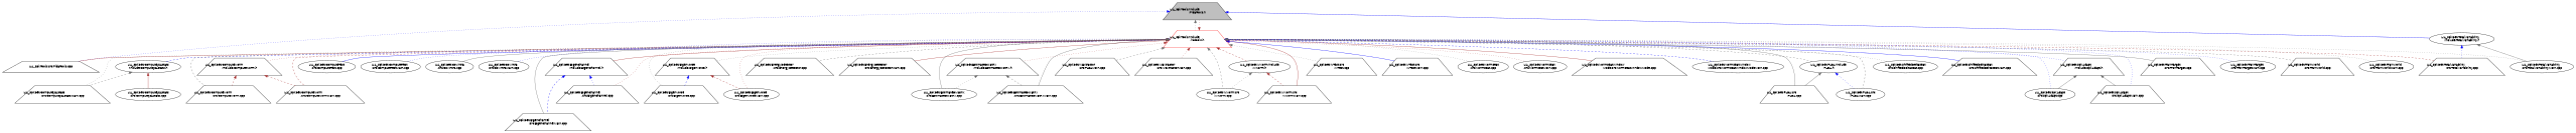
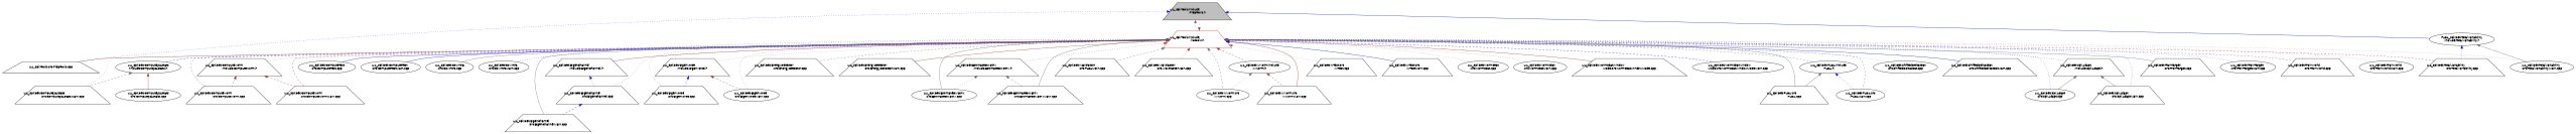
  digraph {
    node [color=black fillcolor=white fontname=Helvetica fontsize=10 shape=trapezium style=filled]
    edge [color=gray40 dir=back fontname=Helvetica fontsize=10 labelfontname=Helvetica labelfontsize=10 style=dotted]
    n1 [fillcolor=grey75 fontcolor=black height=0.2 label="LIA_SpkTools/include\l/PldaTools.h" width=0.4]
    n2 [color=red height=0.2 label="LIA_SpkTools/include\l/liatools.h" width=0.4]
    n3 [height=0.2 label="LIA_SpkTools/src/PldaTools.cpp" width=0.4]
-   n4 [height=0.2 label="LIA_SpkDet/TotalVariability\l/include/TotalVariability.h" shape=ellipse width=0.4]
+   n4 [height=0.2 label="PLDA_SpkDet/TotalVariability\l/include/TotalVariability.h" shape=ellipse width=0.4]
    n5 [height=0.2 label="LIA_SpkDet/ComputeJFAStats\l/include/ComputeJFAStats.h" shape=ellipse width=0.4]
    n6 [height=0.2 label="LIA_SpkDet/ComputeJFAStats\l/src/ComputeJFAStatsMain.cpp" width=0.4]
    n7 [height=0.2 label="LIA_SpkDet/ComputeNorm\l/include/ComputeNorm.h" width=0.4]
    n8 [height=0.2 label="LIA_SpkDet/ComputeNorm\l/src/ComputeNorm.cpp" width=0.4]
    n9 [height=0.2 label="LIA_SpkDet/ComputeNorm\l/src/ComputeNormMain.cpp" width=0.4]
    n10 [height=0.2 label="LIA_SpkDet/ComputeTest\l/src/ComputeTest.cpp" shape=ellipse width=0.4]
    n11 [height=0.2 label="LIA_SpkDet/ComputeTest\l/src/ComputeTestMain.cpp" shape=ellipse width=0.4]
    n12 [height=0.2 label="LIA_SpkDet/CovIntra\l/src/CovIntra.cpp" shape=ellipse width=0.4]
    n13 [height=0.2 label="LIA_SpkDet/CovIntra\l/src/CovIntraMain.cpp" shape=ellipse width=0.4]
    n14 [height=0.2 label="LIA_SpkDet/EigenChannel\l/include/EigenChannel.h" width=0.4]
    n15 [height=0.2 label="LIA_SpkDet/EigenChannel\l/src/EigenChannel.cpp" width=0.4]
    n16 [height=0.2 label="LIA_SpkDet/EigenChannel\l/src/EigenChannelMain.cpp" width=0.4]
    n17 [height=0.2 label="LIA_SpkDet/EigenVoice\l/include/EigenVoice.h" width=0.4]
    n18 [height=0.2 label="LIA_SpkDet/EigenVoice\l/src/EigenVoice.cpp" width=0.4]
    n19 [height=0.2 label="LIA_SpkDet/EigenVoice\l/src/EigenVoiceMain.cpp" shape=ellipse width=0.4]
    n20 [height=0.2 label="LIA_SpkDet/EnergyDetector\l/src/EnergyDetector.cpp" width=0.4]
    n21 [height=0.2 label="LIA_SpkDet/EnergyDetector\l/src/EnergyDetectorMain.cpp" width=0.4]
    n22 [height=0.2 label="LIA_SpkDet/EstimateDMatrix\l/include/EstimateDMatrix.h" width=0.4]
    n23 [height=0.2 label="LIA_SpkDet/EstimateDMatrix\l/src/EstimateDMatrix.cpp" shape=ellipse width=0.4]
    n24 [height=0.2 label="LIA_SpkDet/EstimateDMatrix\l/src/EstimateDMatrixMain.cpp" width=0.4]
    n25 [height=0.2 label="LIA_SpkDet/IvExtractor\l/src/PLDAMain.cpp" width=0.4]
    n26 [height=0.2 label="LIA_SpkDet/IvExtractor\l/src/IvExtractorMain.cpp" width=0.4]
    n27 [height=0.2 label="LIA_SpkDet/IvNorm/include\l/IvNorm.h" shape=ellipse width=0.4]
    n28 [height=0.2 label="LIA_SpkDet/IvNorm/src\l/IvNorm.cpp" shape=ellipse width=0.4]
    n29 [height=0.2 label="LIA_SpkDet/IvNorm/src\l/IvNormMain.cpp" width=0.4]
    n30 [height=0.2 label="LIA_SpkDet/IvTest/src\l/IvTest.cpp" width=0.4]
    n31 [height=0.2 label="LIA_SpkDet/IvTest/src\l/IvTestMain.cpp" width=0.4]
    n32 [height=0.2 label="LIA_SpkDet/NormFeat\l/src/NormFeat.cpp" shape=ellipse width=0.4]
    n33 [height=0.2 label="LIA_SpkDet/NormFeat\l/src/NormFeatMain.cpp" shape=ellipse width=0.4]
    n34 [height=0.2 label="LIA_SpkDet/NormFeatWindow\lMode/src/NormFeatWindowMode.cpp" width=0.4]
    n35 [height=0.2 label="LIA_SpkDet/NormFeatWindow\lMode/src/NormFeatWindowModeMain.cpp" shape=ellipse width=0.4]
    n36 [height=0.2 label="LIA_SpkDet/PLDA/include\l/PLDA.h" shape=ellipse width=0.4]
    n37 [height=0.2 label="LIA_SpkDet/PLDA/src\l/PLDA.cpp" width=0.4]
    n38 [height=0.2 label="LIA_SpkDet/PLDA/src\l/PLDAMain.cpp" shape=ellipse width=0.4]
    n39 [height=0.2 label="LIA_SpkDet/ShiftedDeltaFeat\l/src/ShiftedDeltaFeat.cpp" shape=ellipse width=0.4]
    n40 [height=0.2 label="LIA_SpkDet/ShiftedDeltaFeat\l/src/ShiftedDeltaFeatMain.cpp" width=0.4]
    n41 [height=0.2 label="LIA_SpkDet/SpkAdapt\l/include/SpkAdapt.h" width=0.4]
    n42 [height=0.2 label="LIA_SpkDet/SpkAdapt\l/src/SpkAdapt.cpp" shape=ellipse width=0.4]
    n43 [height=0.2 label="LIA_SpkDet/SpkAdapt\l/src/SpkAdaptMain.cpp" width=0.4]
    n44 [height=0.2 label="LIA_SpkDet/TotalVariability\l/src/TotalVariability.cpp" width=0.4]
    n45 [height=0.2 label="LIA_SpkDet/TotalVariability\l/src/TotalVariabilityMain.cpp" shape=ellipse width=0.4]
    n46 [height=0.2 label="LIA_SpkDet/TrainTarget\l/src/TrainTarget.cpp" width=0.4]
    n47 [height=0.2 label="LIA_SpkDet/TrainTarget\l/src/TrainTargetMain.cpp" shape=ellipse width=0.4]
    n48 [height=0.2 label="LIA_SpkDet/TrainWorld\l/src/TrainWorld.cpp" width=0.4]
    n49 [height=0.2 label="LIA_SpkDet/TrainWorld\l/src/TrainWorldMain.cpp" shape=ellipse width=0.4]
    n50 [height=0.2 label="LIA_SpkDet/ComputeJFAStats\l/src/ComputeJFAStats.cpp" shape=ellipse width=0.4]
    n1 -> n2
    n1 -> n3 [color=blue]
    n1 -> n4 [color=blue style=solid]
    n2 -> n1 [color=brown]
    n2 -> n3 [color=brown style=solid]
    n2 -> n5 [color=blue style=dashed]
    n2 -> n6
    n2 -> n7 [color=brown]
    n2 -> n8 [style=dashed]
    n2 -> n9 [color=brown style=dashed]
    n2 -> n10 [color=blue style=solid]
-   n2 -> n11 [color=blue]
+   n2 -> n11 [color=blue style=solid]
    n2 -> n12 [style=solid]
    n2 -> n13 [color=blue]
    n2 -> n14 [color=brown style=solid]
    n2 -> n15 [color=brown]
    n2 -> n16 [style=solid]
    n2 -> n17
    n2 -> n18
    n2 -> n19 [color=brown]
    n2 -> n20 [style=dashed]
    n2 -> n21 [color=brown style=solid]
    n2 -> n22 [color=brown]
    n2 -> n23 [style=solid]
    n2 -> n24 [style=solid]
    n2 -> n25 [style=dashed]
    n2 -> n26 [color=brown]
    n2 -> n27 [color=brown style=dashed]
    n2 -> n28 [style=dashed]
    n2 -> n29 [color=brown style=solid]
    n2 -> n30
    n2 -> n31 [color=blue style=solid]
    n2 -> n32
    n2 -> n33 [color=brown]
    n2 -> n34 [color=brown style=solid]
    n2 -> n35 [color=blue style=dashed]
    n2 -> n36 [style=dashed]
    n2 -> n37 [style=solid]
    n2 -> n38 [style=dashed]
    n2 -> n39
    n2 -> n40 [color=blue style=solid]
    n2 -> n41 [color=blue]
    n2 -> n42 [color=blue]
    n2 -> n43 [color=blue]
    n2 -> n44 [color=brown style=dashed]
    n2 -> n45
    n2 -> n46 [style=solid]
    n2 -> n47 [color=blue]
    n2 -> n48 [style=dashed]
    n2 -> n49
    n4 -> n44 [color=blue]
    n4 -> n45 [style=solid]
    n5 -> n6 [style=dashed]
    n5 -> n50 [color=brown style=solid]
    n7 -> n8 [color=brown style=dashed]
    n7 -> n9 [color=brown style=dashed]
    n14 -> n15 [color=blue]
-   n14 -> n16 [color=blue style=dashed]
+   n15 -> n16 [color=blue style=dashed]
    n17 -> n18 [color=blue style=dashed]
    n17 -> n19 [color=brown style=dashed]
    n22 -> n23
    n22 -> n24 [style=dashed]
    n27 -> n28
    n27 -> n29 [color=brown style=dashed]
    n36 -> n37 [style=solid]
    n36 -> n38 [color=blue]
    n41 -> n42 [style=solid]
    n41 -> n43 [style=solid]
  }
